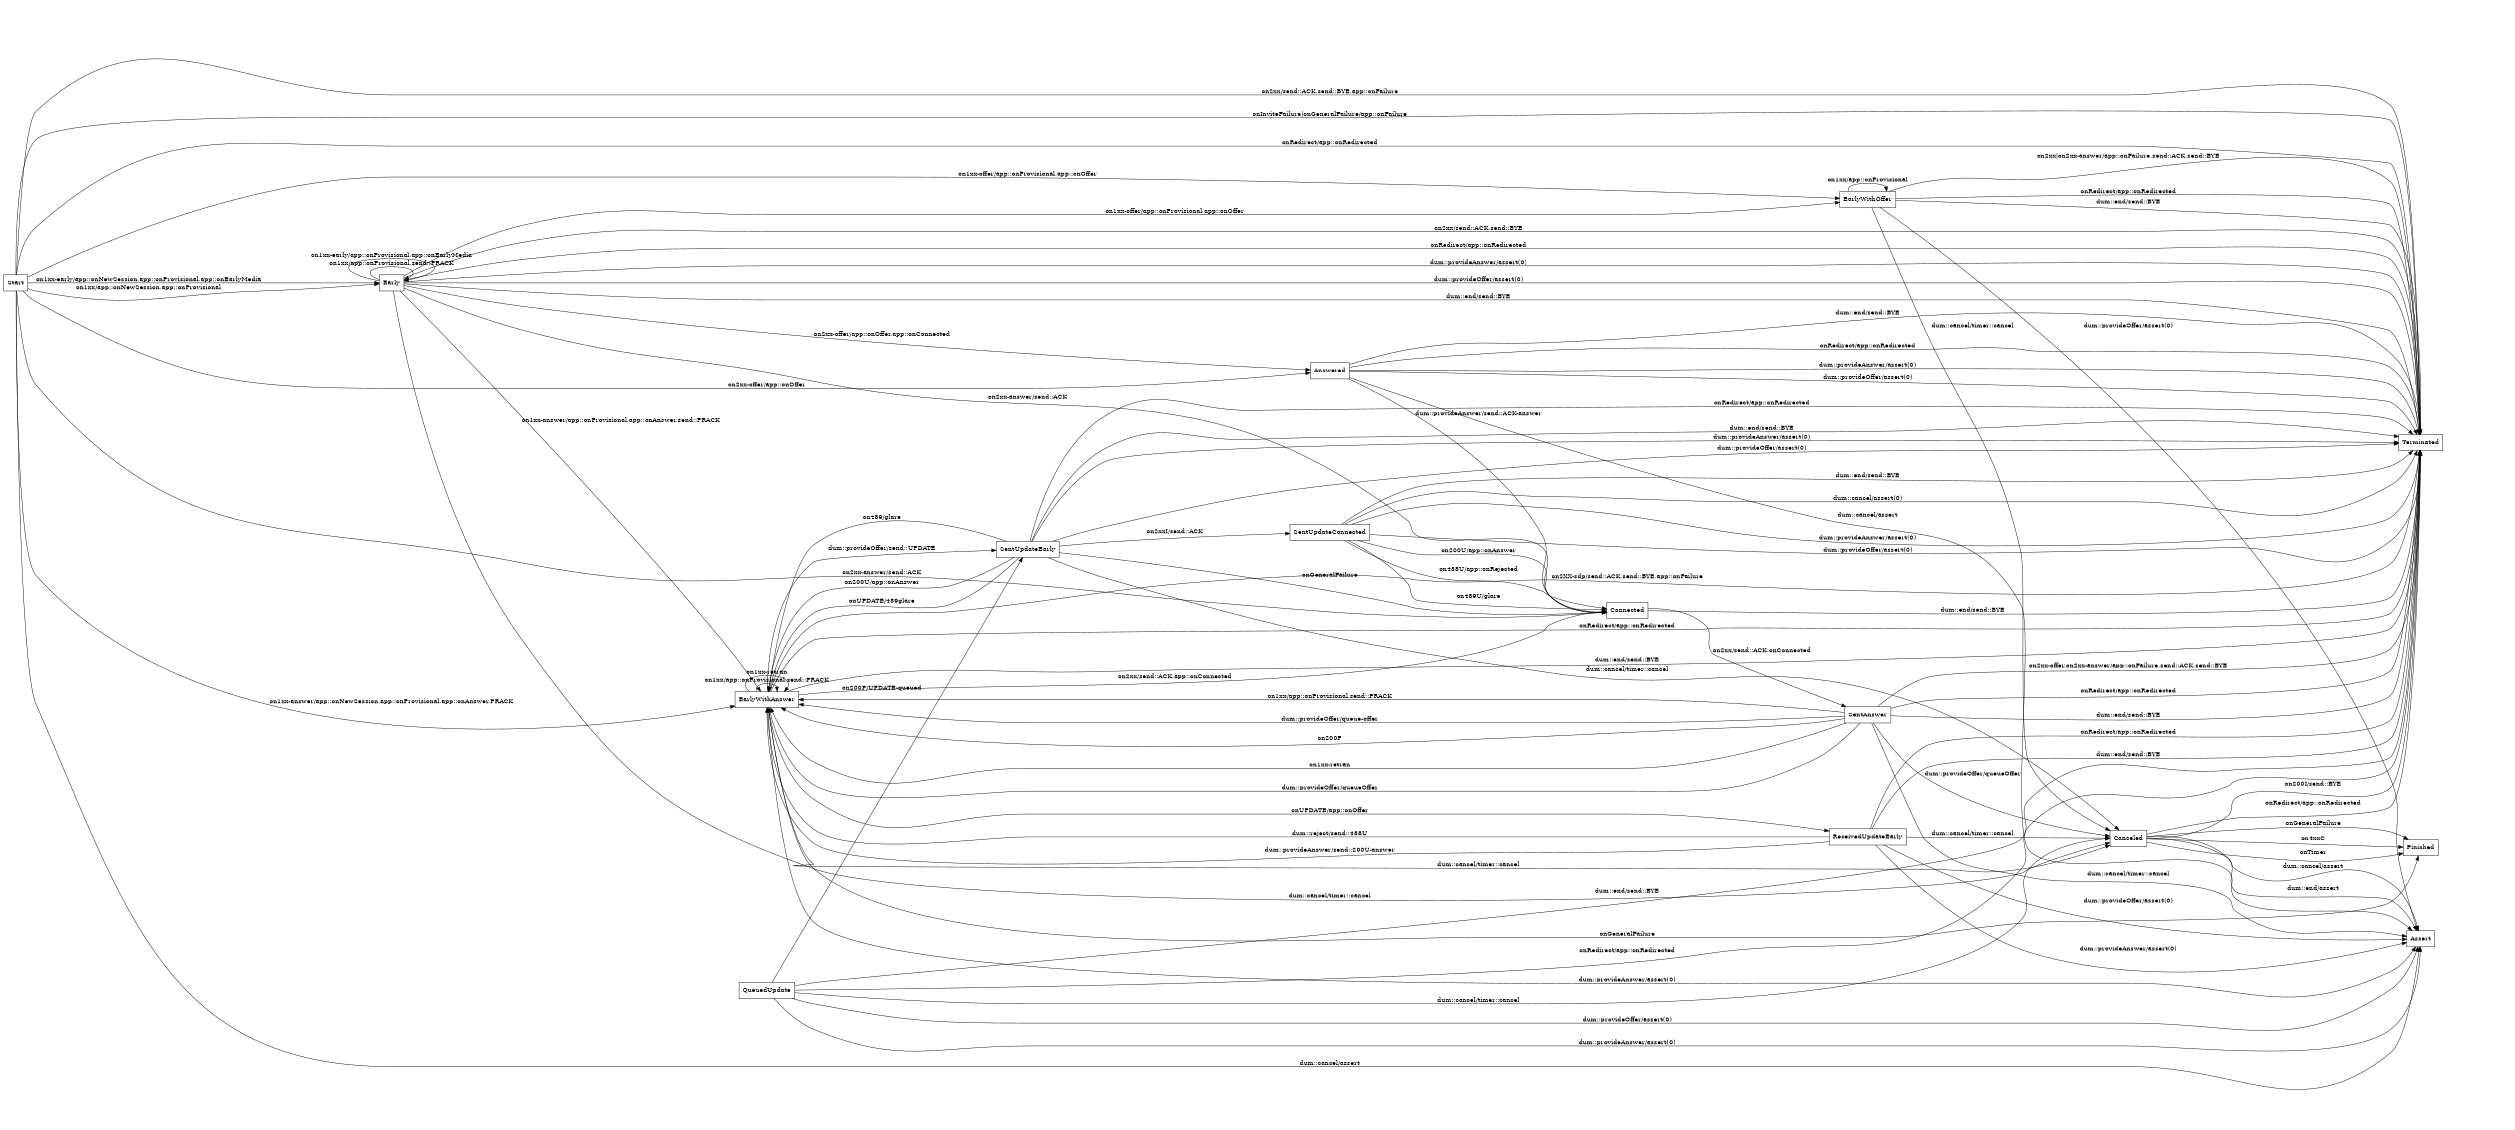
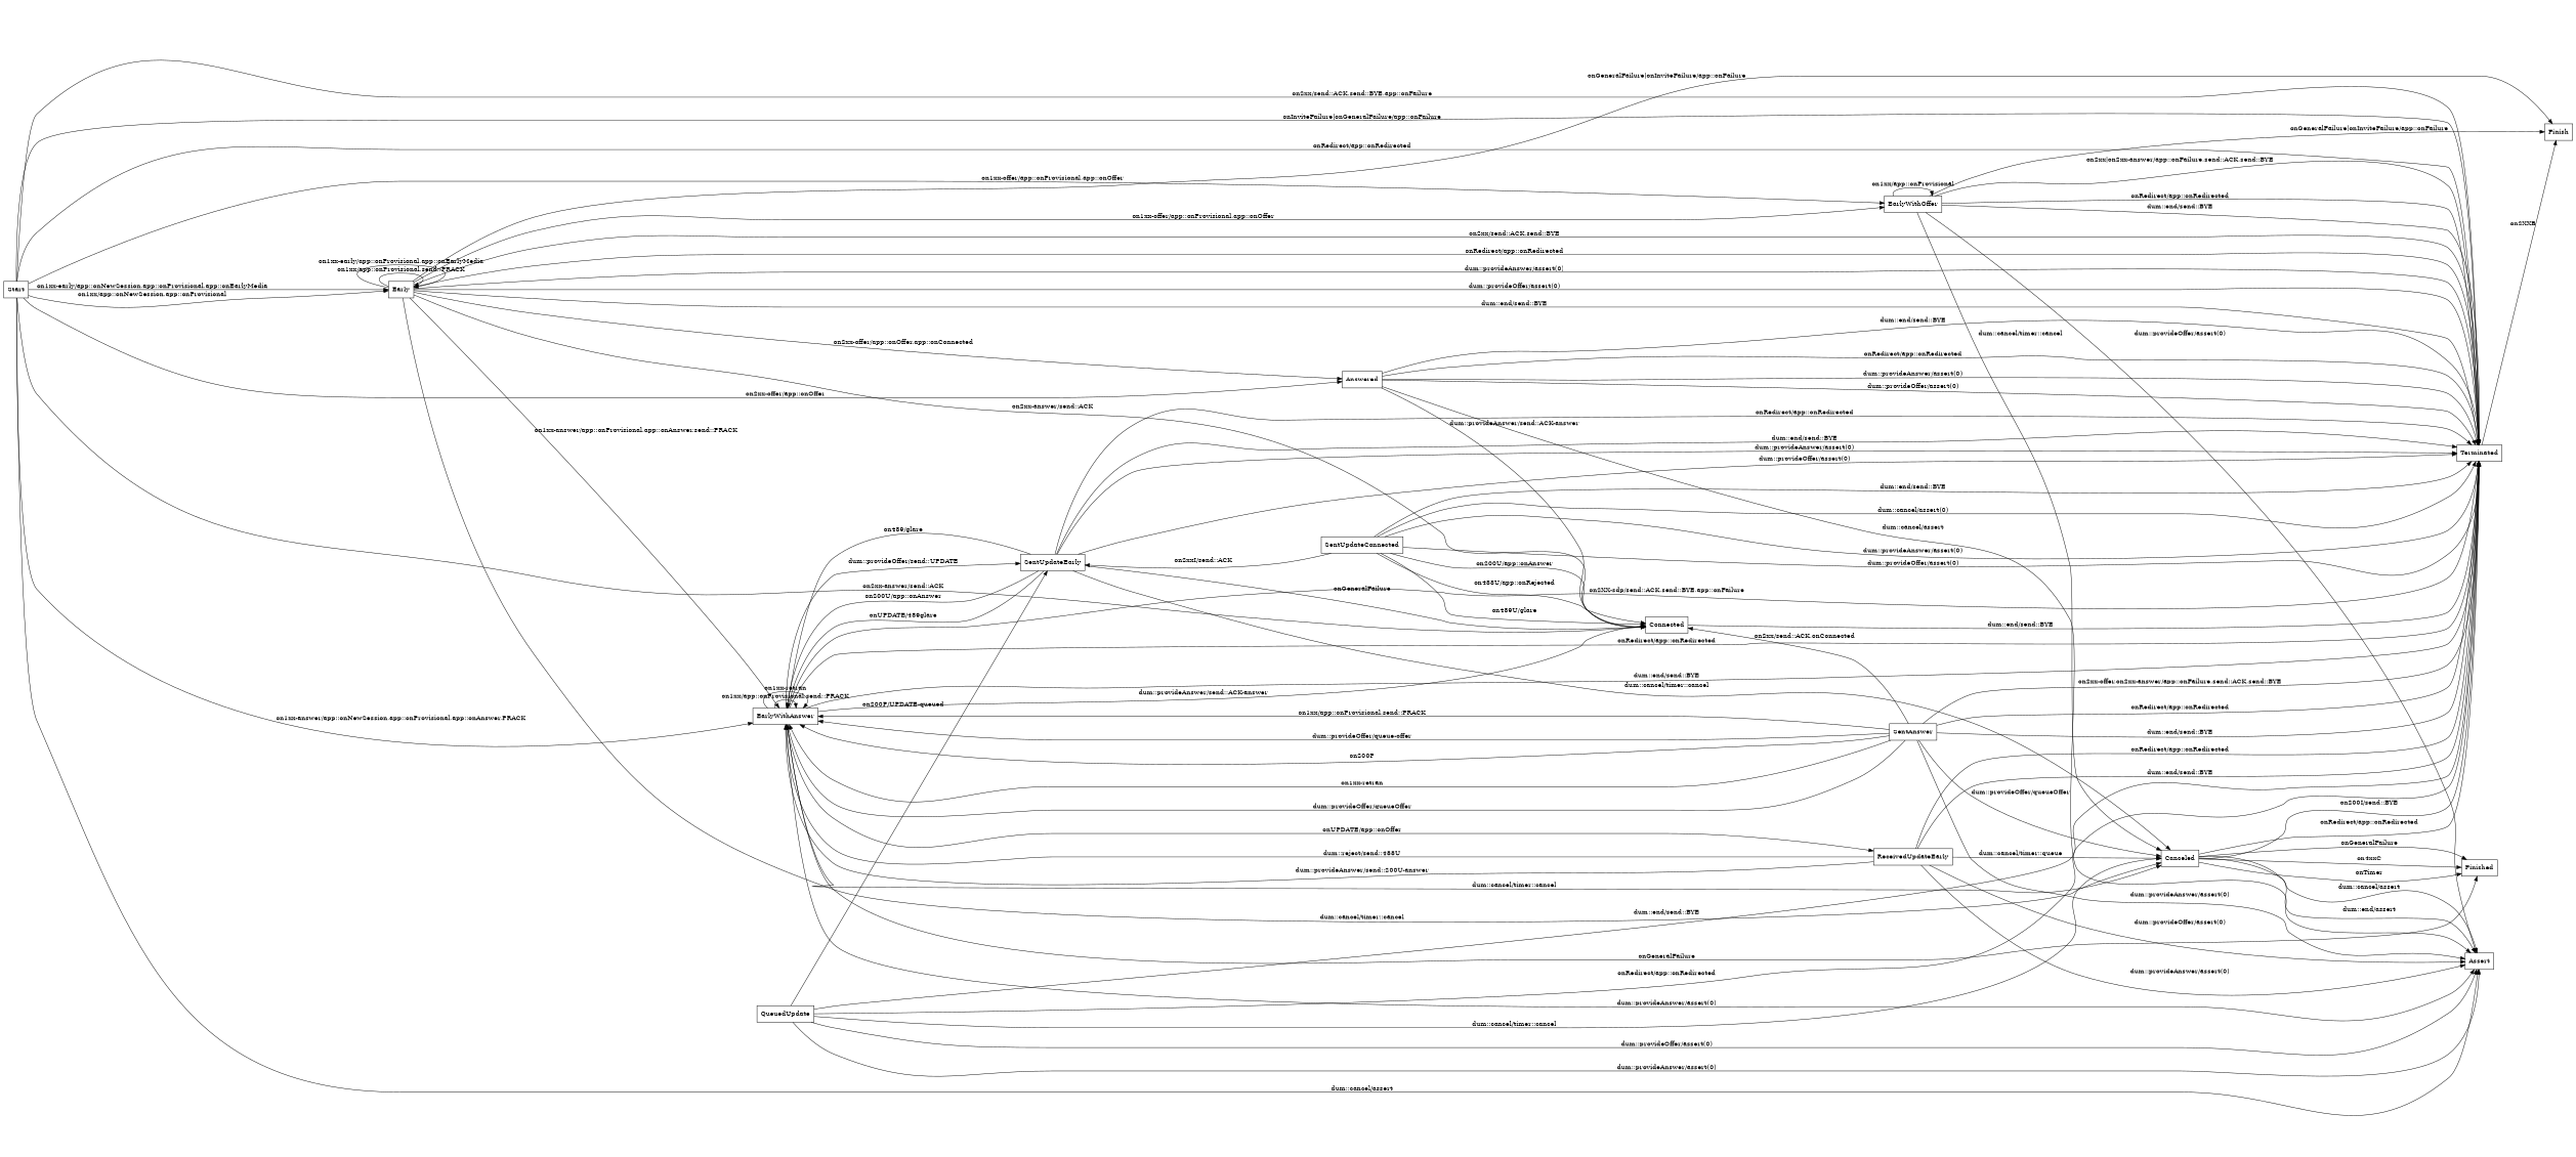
  digraph {
    rankdir=LR
    node [shape=box]
    Start
    Early
    EarlyWithOffer
    EarlyWithAnswer
    Answered
    Connected
    Terminated
    Assert
+   Finish
    Canceled
    ReceivedUpdateEarly
    SentUpdateEarly
    Finished
    SentAnswer
    SentUpdateConnected
    QueuedUpdate
    Start -> Early [label="on1xx/app::onNewSession,app::onProvisional"]
    Start -> Early [label="on1xx-early/app::onNewSession,app::onProvisional,app::onEarlyMedia"]
    Start -> EarlyWithOffer [label="on1xx-offer/app::onProvisional,app::onOffer"]
    Start -> EarlyWithAnswer [label="on1xx-answer/app::onNewSession,app::onProvisional,app::onAnswer,PRACK"]
    Start -> Answered [label="on2xx-offer/app::onOffer"]
    Start -> Connected [label="on2xx-answer/send::ACK"]
    Start -> Terminated [label="on2xx/send::ACK,send::BYE,app::onFailure"]
    Start -> Terminated [label="onInviteFailure|onGeneralFailure/app::onFailure"]
    Start -> Terminated [label="onRedirect/app::onRedirected"]
    Start -> Assert [label="dum::cancel/assert"]
    Early -> Early [label="on1xx/app::onProvisional,send::PRACK"]
    Early -> Early [label="on1xx-early/app::onProvisional,app::onEarlyMedia"]
    Early -> EarlyWithOffer [label="on1xx-offer/app::onProvisional,app::onOffer"]
    Early -> EarlyWithAnswer [label="on1xx-answer/app::onProvisional,app::onAnswer,send::PRACK"]
    Early -> Answered [label="on2xx-offer/app::onOffer,app::onConnected"]
    Early -> Connected [label="on2xx-answer/send::ACK"]
    Early -> Terminated [label="on2xx/send::ACK,send::BYE"]
    Early -> Terminated [label="onRedirect/app::onRedirected"]
    Early -> Terminated [label="dum::provideAnswer/assert(0)"]
    Early -> Terminated [label="dum::provideOffer/assert(0)"]
    Early -> Terminated [label="dum::end/send::BYE"]
+   Early -> Finish [label="onGeneralFailure|onInviteFailure/app::onFailure"]
    Early -> Canceled [label="dum::cancel/timer::cancel"]
    EarlyWithOffer -> EarlyWithOffer [label="on1xx/app::onProvisional"]
    EarlyWithOffer -> Terminated [label="on2xx|on2xx-answer/app::onFailure,send::ACK,send::BYE"]
    EarlyWithOffer -> Terminated [label="onRedirect/app::onRedirected"]
    EarlyWithOffer -> Terminated [label="dum::end/send::BYE"]
    EarlyWithOffer -> Assert [label="dum::provideOffer/assert(0)"]
+   EarlyWithOffer -> Finish [label="onGeneralFailure|onInviteFailure/app::onFailure"]
    EarlyWithOffer -> Canceled [label="dum::cancel/timer::cancel"]
    EarlyWithAnswer -> EarlyWithAnswer [label="on1xx/app::onProvisional,send::PRACK"]
    EarlyWithAnswer -> EarlyWithAnswer [label="on1xx-retran"]
-   EarlyWithAnswer -> Connected [label="on2xx/send::ACK,app::onConnected"]
+   EarlyWithAnswer -> Connected [label="dum::provideAnswer/send::ACK-answer"]
    EarlyWithAnswer -> Terminated [label="on2XX-sdp/send::ACK,send::BYE,app::onFailure"]
    EarlyWithAnswer -> Terminated [label="onRedirect/app::onRedirected"]
    EarlyWithAnswer -> Terminated [label="dum::end/send::BYE"]
    EarlyWithAnswer -> Assert [label="dum::provideAnswer/assert(0)"]
    EarlyWithAnswer -> Canceled [label="dum::cancel/timer::cancel"]
    EarlyWithAnswer -> ReceivedUpdateEarly [label="onUPDATE/app::onOffer"]
    EarlyWithAnswer -> SentUpdateEarly [label="dum::provideOffer/send::UPDATE"]
    EarlyWithAnswer -> Finished [label=onGeneralFailure]
    Answered -> Connected [label="dum::provideAnswer/send::ACK-answer"]
    Answered -> Terminated [label="onRedirect/app::onRedirected"]
    Answered -> Terminated [label="dum::provideAnswer/assert(0)"]
    Answered -> Terminated [label="dum::provideOffer/assert(0)"]
    Answered -> Terminated [label="dum::end/send::BYE"]
    Answered -> Assert [label="dum::cancel/assert"]
    Connected -> Terminated [label="dum::end/send::BYE"]
+   Terminated -> Finish [label=on2XXB]
    Canceled -> Terminated [label="on200I/send::BYE"]
    Canceled -> Terminated [label="onRedirect/app::onRedirected"]
    Canceled -> Assert [label="dum::cancel/assert"]
    Canceled -> Assert [label="dum::end/assert"]
    Canceled -> Finished [label=onTimer]
    Canceled -> Finished [label=onGeneralFailure]
    Canceled -> Finished [label=on4xxC]
    ReceivedUpdateEarly -> EarlyWithAnswer [label="dum::provideAnswer/send::200U-answer"]
    ReceivedUpdateEarly -> EarlyWithAnswer [label="dum::reject/send::488U"]
    ReceivedUpdateEarly -> Terminated [label="onRedirect/app::onRedirected"]
    ReceivedUpdateEarly -> Terminated [label="dum::end/send::BYE"]
    ReceivedUpdateEarly -> Assert [label="dum::provideAnswer/assert(0)"]
    ReceivedUpdateEarly -> Assert [label="dum::provideOffer/assert(0)"]
-   ReceivedUpdateEarly -> Canceled [label="dum::cancel/timer::cancel"]
+   ReceivedUpdateEarly -> Canceled [label="dum::cancel/timer::queue"]
    SentUpdateEarly -> EarlyWithAnswer [label="on200U/app::onAnswer"]
    SentUpdateEarly -> EarlyWithAnswer [label="onUPDATE/489glare"]
    SentUpdateEarly -> EarlyWithAnswer [label="on489/glare"]
    SentUpdateEarly -> Connected [label=onGeneralFailure]
    SentUpdateEarly -> Terminated [label="dum::provideAnswer/assert(0)"]
    SentUpdateEarly -> Terminated [label="dum::provideOffer/assert(0)"]
    SentUpdateEarly -> Terminated [label="onRedirect/app::onRedirected"]
    SentUpdateEarly -> Terminated [label="dum::end/send::BYE"]
    SentUpdateEarly -> Canceled [label="dum::cancel/timer::cancel"]
-   SentUpdateEarly -> SentUpdateConnected [label="on2xxI/send::ACK"]
+   SentUpdateConnected -> SentUpdateEarly [label="on2xxI/send::ACK"]
    SentAnswer -> EarlyWithAnswer [label="dum::provideOffer/queue-offer"]
    SentAnswer -> EarlyWithAnswer [label=on200P]
    SentAnswer -> EarlyWithAnswer [label="on1xx/app::onProvisional,send::PRACK"]
    SentAnswer -> EarlyWithAnswer [label="on1xx-retran"]
    SentAnswer -> EarlyWithAnswer [label="dum::provideOffer/queueOffer"]
-   Connected -> SentAnswer [label="on2xx/send::ACK,onConnected"]
+   SentAnswer -> Connected [label="on2xx/send::ACK,onConnected"]
    SentAnswer -> Terminated [label="on2xx-offer,on2xx-answer/app::onFailure,send::ACK,send::BYE"]
    SentAnswer -> Terminated [label="onRedirect/app::onRedirected"]
    SentAnswer -> Terminated [label="dum::end/send::BYE"]
-   SentAnswer -> Assert [label="dum::cancel/timer::cancel"]
+   SentAnswer -> Assert [label="dum::provideAnswer/assert(0)"]
    SentAnswer -> Canceled [label="dum::provideOffer/queueOffer"]
    SentUpdateConnected -> Connected [label="on200U/app::onAnswer"]
    SentUpdateConnected -> Connected [label="on488U/app::onRejected"]
    SentUpdateConnected -> Connected [label="on489U/glare"]
    SentUpdateConnected -> Terminated [label="dum::cancel/assert(0)"]
    SentUpdateConnected -> Terminated [label="dum::provideAnswer/assert(0)"]
    SentUpdateConnected -> Terminated [label="dum::provideOffer/assert(0)"]
    SentUpdateConnected -> Terminated [label="dum::end/send::BYE"]
    QueuedUpdate -> Terminated [label="onRedirect/app::onRedirected"]
    QueuedUpdate -> Terminated [label="dum::end/send::BYE"]
    QueuedUpdate -> Assert [label="dum::provideAnswer/assert(0)"]
    QueuedUpdate -> Assert [label="dum::provideOffer/assert(0)"]
    QueuedUpdate -> Canceled [label="dum::cancel/timer::cancel"]
    QueuedUpdate -> SentUpdateEarly [label="on200P/UPDATE-queued"]
  }
